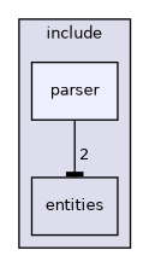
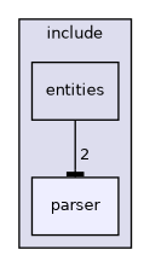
  digraph {
    compound=true
    node [fontname=Helvetica fontsize=10 shape=box]
    n1 [label=entities]
    n2 [fillcolor="#eeeeff" label=parser pencolor=black style=filled]
    subgraph cluster_1 {
      bgcolor="#ddddee"
      fontname=Helvetica
      fontsize=10
      label=include
      pencolor=black
      n1
      n2
    }
-   n2 -> n1 [headlabel=2 labeldistance=1.5 labelfontname=Helvetica labelfontsize=10 arrowhead=tee]
+   n1 -> n2 [headlabel=2 labeldistance=1.5 labelfontname=Helvetica labelfontsize=10 arrowhead=tee]
  }
